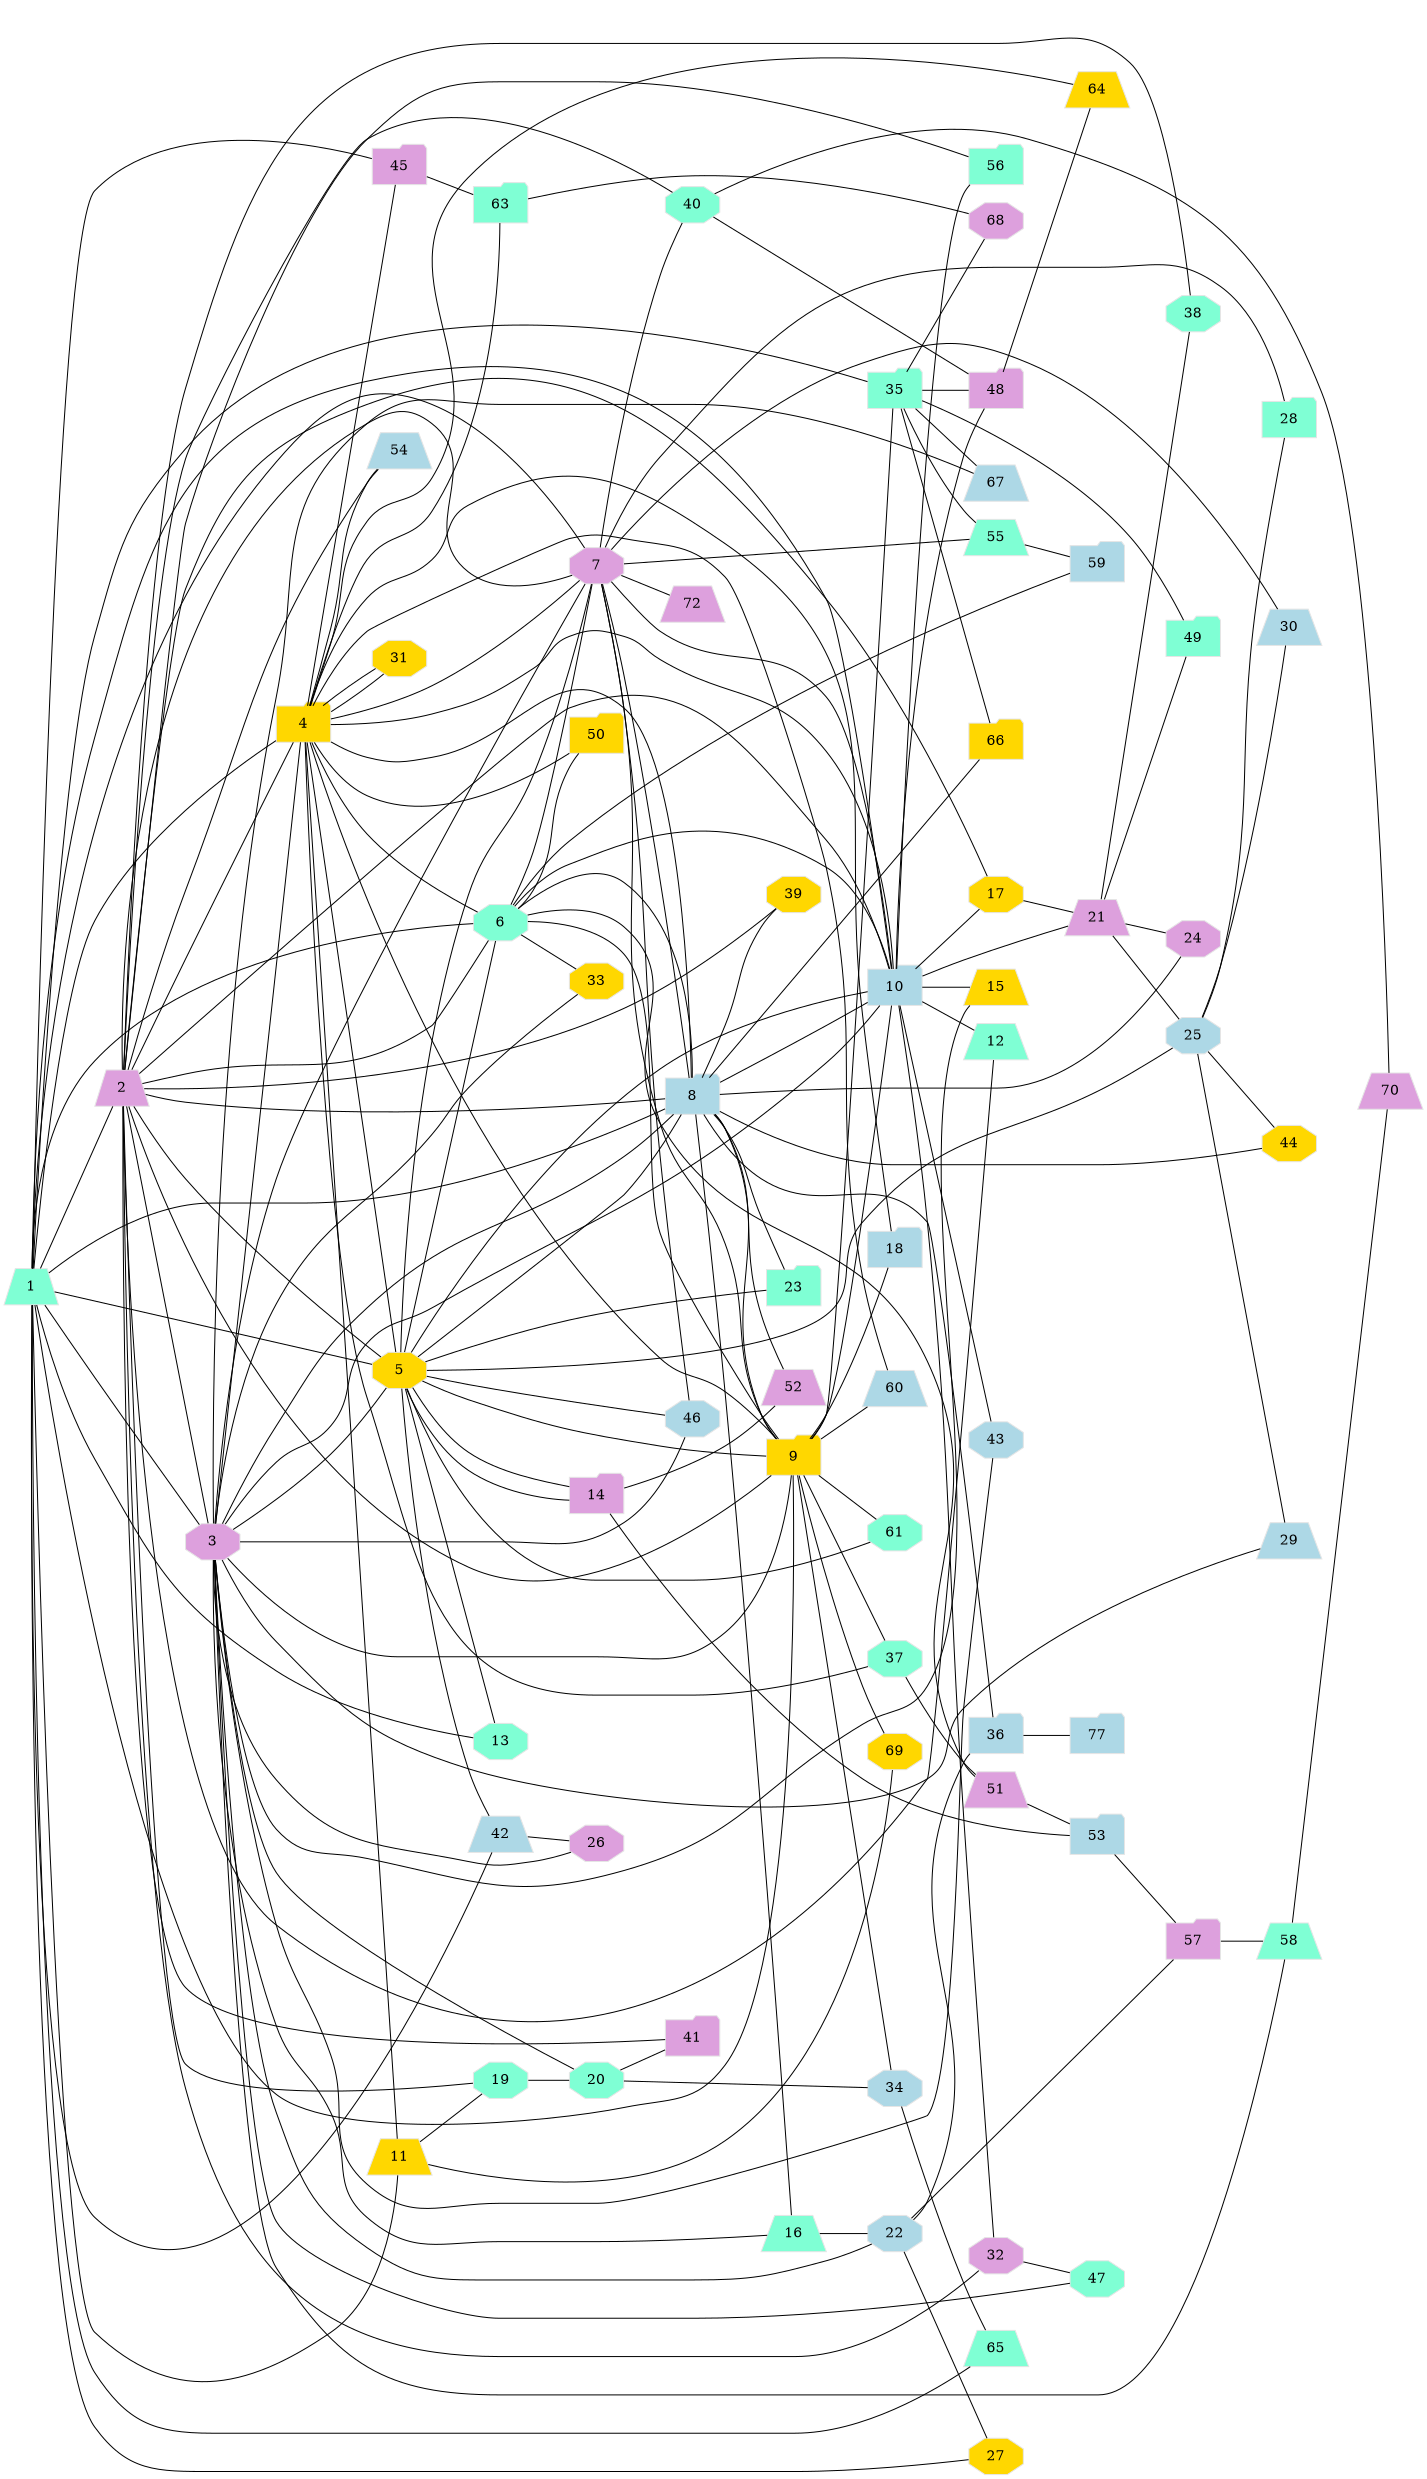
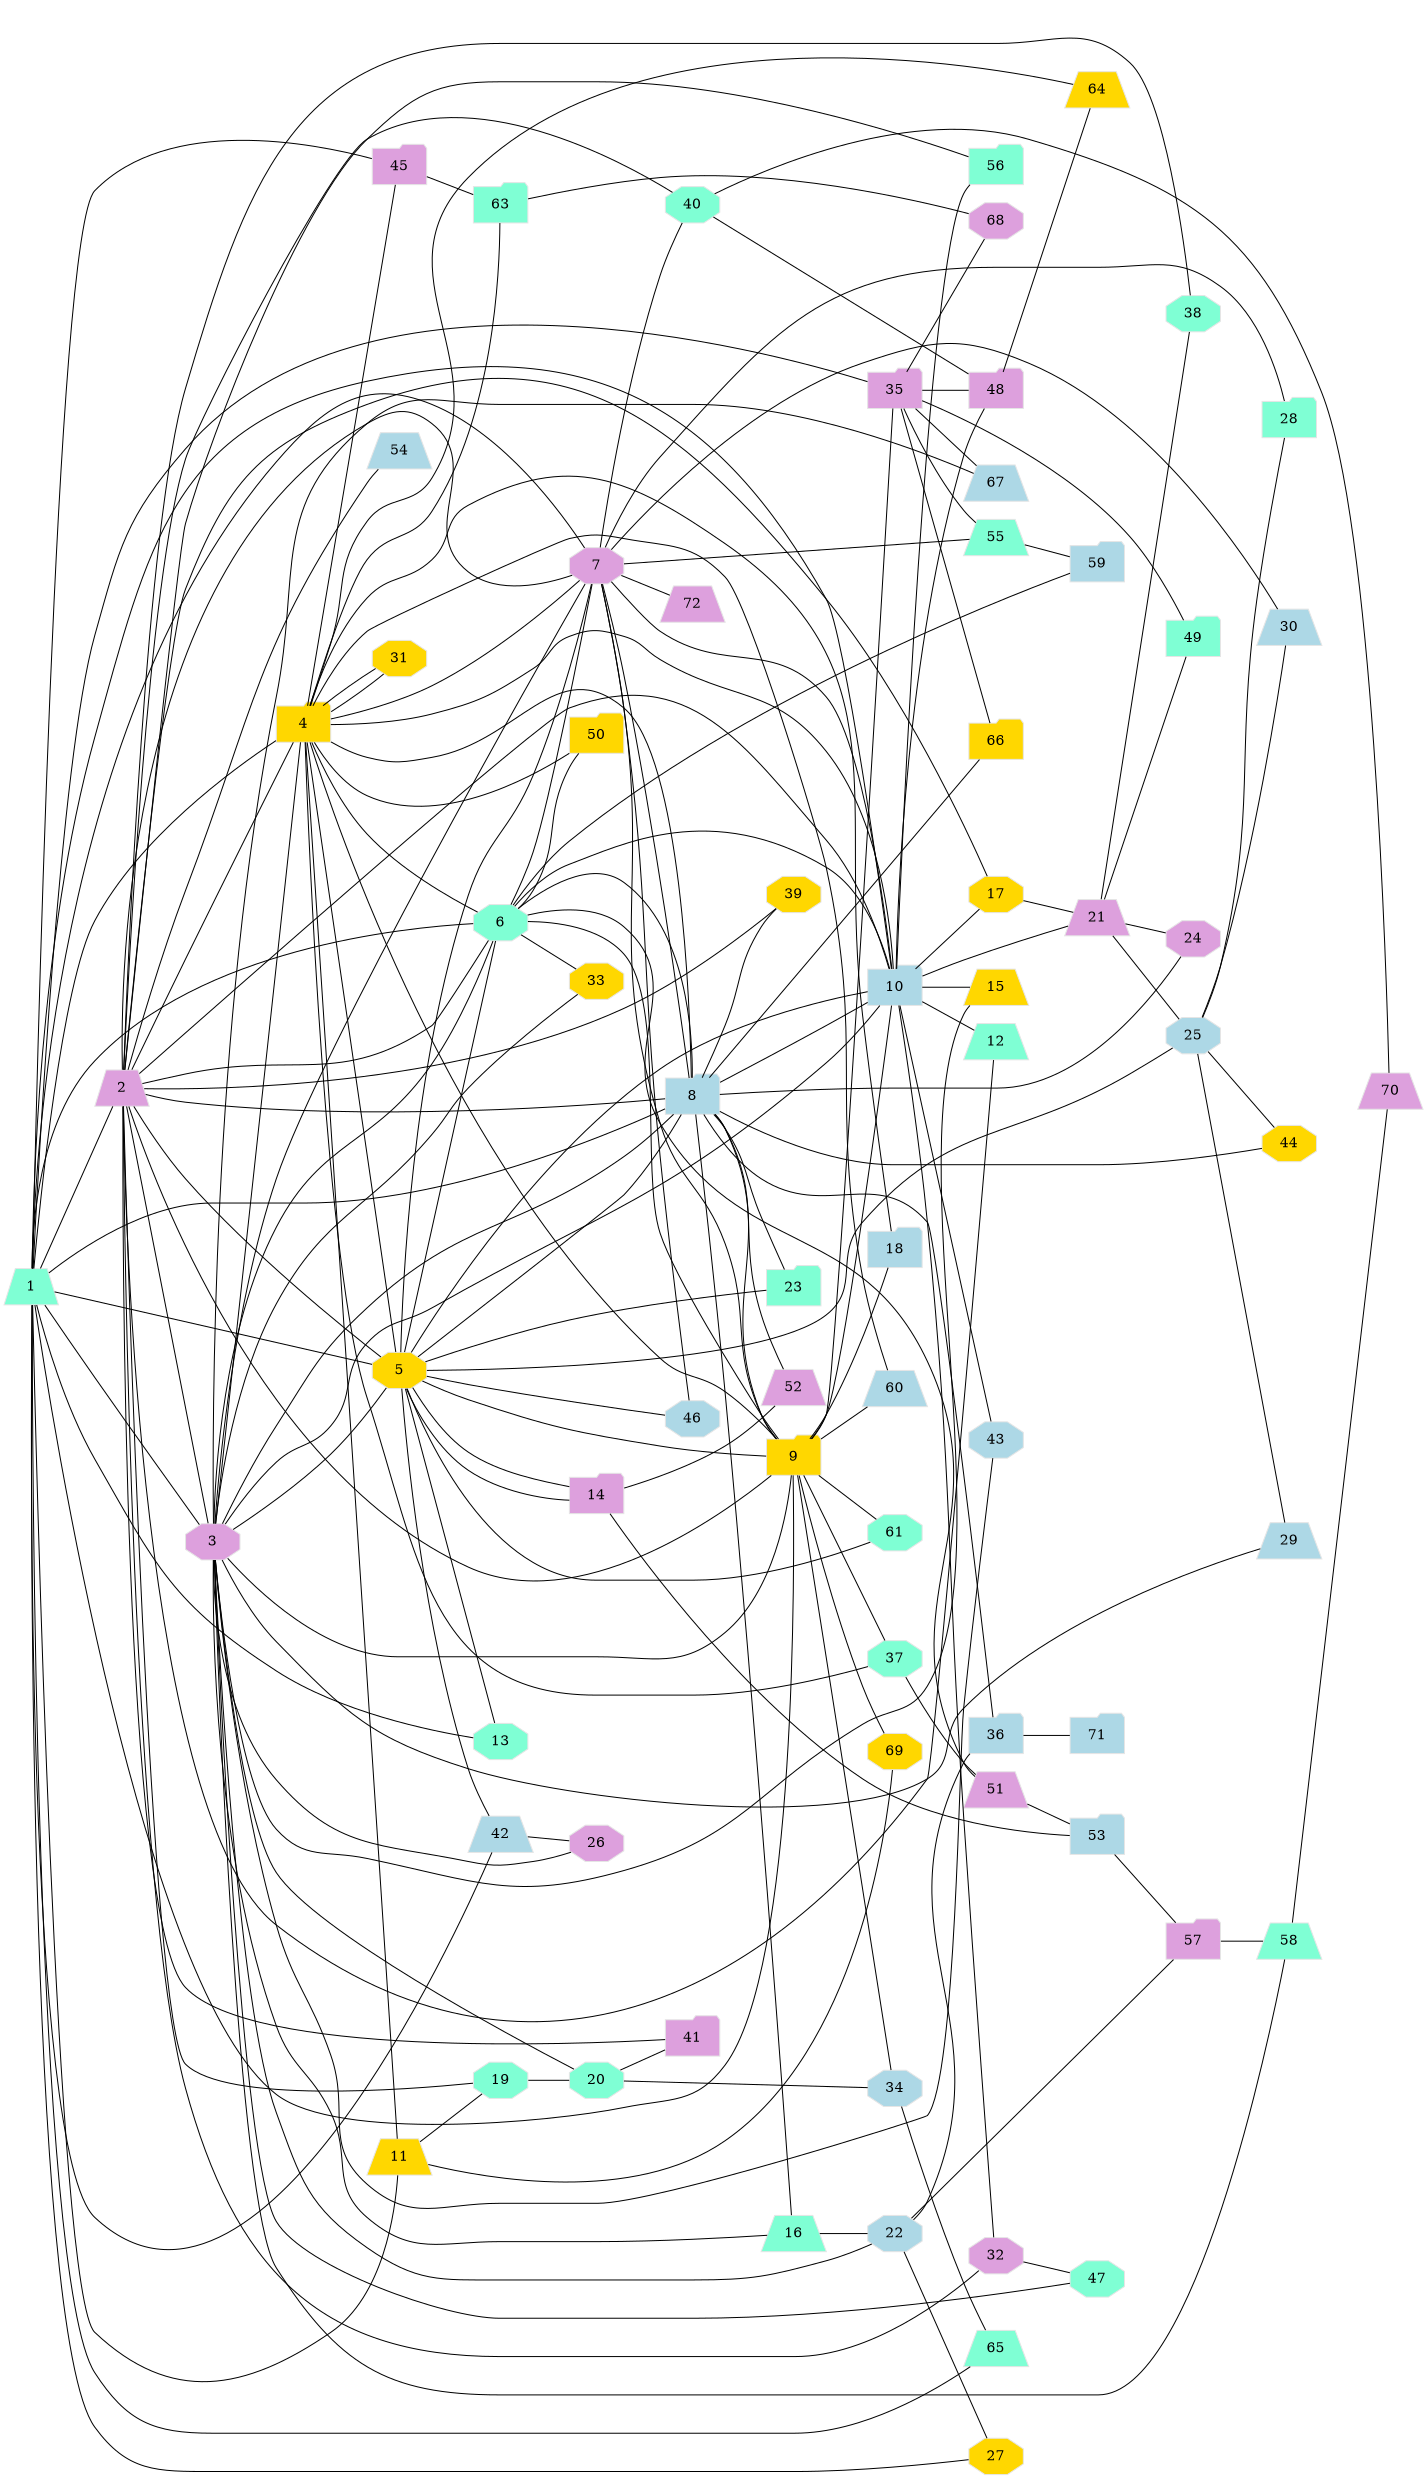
  graph {
    rankdir=LR
    node [color=gray90 fillcolor=aquamarine shape=octagon style=filled]
    1 [shape=trapezium]
    2 [fillcolor=plum shape=trapezium]
    3 [fillcolor=plum]
    4 [fillcolor=gold shape=folder]
    5 [fillcolor=gold]
    6
    7 [fillcolor=plum]
    8 [fillcolor=lightblue shape=folder]
    9 [fillcolor=gold shape=folder]
    10 [fillcolor=lightblue shape=folder]
    11 [fillcolor=gold shape=trapezium]
    13
    27 [fillcolor=gold]
-   35 [shape=folder]
+   35 [fillcolor=plum shape=folder]
    42 [fillcolor=lightblue shape=trapezium]
    45 [fillcolor=plum shape=folder]
    65 [shape=trapezium]
    12 [shape=trapezium]
    17 [fillcolor=gold]
    19
    32 [fillcolor=plum]
    38
    39 [fillcolor=gold]
    40
    41 [fillcolor=plum shape=folder]
    54 [fillcolor=lightblue shape=trapezium]
    56 [shape=folder]
    26 [fillcolor=plum]
    15 [fillcolor=gold shape=trapezium]
    16 [shape=trapezium]
    20
    22 [fillcolor=lightblue]
    29 [fillcolor=lightblue shape=trapezium]
    33 [fillcolor=gold]
    43 [fillcolor=lightblue]
    47
    58 [shape=trapezium]
    67 [fillcolor=lightblue shape=trapezium]
    18 [fillcolor=lightblue shape=folder]
    31 [fillcolor=gold]
    37
    50 [fillcolor=gold shape=folder]
    60 [fillcolor=lightblue shape=trapezium]
    63 [shape=folder]
    64 [fillcolor=gold shape=trapezium]
    14 [fillcolor=plum shape=folder]
    23 [shape=folder]
    25 [fillcolor=lightblue]
    46 [fillcolor=lightblue]
    61
    51 [fillcolor=plum shape=trapezium]
    59 [fillcolor=lightblue shape=folder]
    28 [shape=folder]
    30 [fillcolor=lightblue shape=trapezium]
    55 [shape=trapezium]
    72 [fillcolor=plum shape=trapezium]
    24 [fillcolor=plum]
    36 [fillcolor=lightblue shape=folder]
    44 [fillcolor=gold]
    52 [fillcolor=plum shape=trapezium]
    66 [fillcolor=gold shape=folder]
    34 [fillcolor=lightblue]
    69 [fillcolor=gold]
    21 [fillcolor=plum shape=trapezium]
    48 [fillcolor=plum shape=folder]
    49 [shape=folder]
    68 [fillcolor=plum]
    70 [fillcolor=plum shape=trapezium]
    57 [fillcolor=plum shape=folder]
    53 [fillcolor=lightblue shape=folder]
-   71 [fillcolor=lightblue shape=folder label=77]
+   71 [fillcolor=lightblue shape=folder]
    1 -- 2
    1 -- 3
    1 -- 4
    1 -- 5
    1 -- 6
    1 -- 7
    1 -- 8
    1 -- 9
    1 -- 10
    1 -- 11
    1 -- 13
    1 -- 27
    1 -- 35
    1 -- 42
    1 -- 45
    1 -- 65
    2 -- 3
    2 -- 4
    2 -- 5
    2 -- 6
    2 -- 7
    2 -- 8
    2 -- 9
    2 -- 10
    2 -- 12
    2 -- 17
    2 -- 19
    2 -- 32
    2 -- 38
    2 -- 39
    2 -- 40
    2 -- 41
    2 -- 54
    2 -- 56
    3 -- 4
    3 -- 5
-   3 -- 46
+   3 -- 6
    3 -- 7
    3 -- 8
    3 -- 9
    3 -- 10
    3 -- 26
    3 -- 15
    3 -- 16
    3 -- 20
    3 -- 22
    3 -- 29
    3 -- 33
    3 -- 43
    3 -- 47
    3 -- 58
    3 -- 67
    4 -- 5
    4 -- 6
    4 -- 7
    4 -- 8
    4 -- 9
    4 -- 10
    4 -- 11
    4 -- 45
-   4 -- 54
    4 -- 18
    4 -- 31
    4 -- 31
    4 -- 37
    4 -- 50
    4 -- 60
    4 -- 63
    4 -- 64
    5 -- 6
    5 -- 7
    5 -- 8
    5 -- 9
    5 -- 10
    5 -- 13
    5 -- 42
    5 -- 14
    5 -- 14
    5 -- 23
    5 -- 25
    5 -- 46
    5 -- 61
    6 -- 7
    6 -- 8
    6 -- 9
    6 -- 10
    6 -- 33
    6 -- 50
    6 -- 51
    6 -- 59
    7 -- 8
    7 -- 9
    7 -- 10
    7 -- 40
    7 -- 46
    7 -- 28
    7 -- 30
    7 -- 55
    7 -- 72
    8 -- 9
    8 -- 10
    8 -- 39
    8 -- 16
    8 -- 23
    8 -- 24
    8 -- 36
    8 -- 44
    8 -- 52
    8 -- 66
    9 -- 10
    9 -- 35
    9 -- 18
    9 -- 37
    9 -- 60
    9 -- 61
    9 -- 34
    9 -- 69
    10 -- 12
    10 -- 17
    10 -- 32
    10 -- 56
    10 -- 15
    10 -- 43
    10 -- 21
    10 -- 48
    11 -- 19
    11 -- 69
    35 -- 67
    35 -- 55
    35 -- 66
    35 -- 48
    35 -- 49
    35 -- 68
    42 -- 26
    45 -- 63
    17 -- 21
    19 -- 20
    32 -- 47
    40 -- 48
    40 -- 70
    16 -- 22
    20 -- 41
    20 -- 34
    22 -- 27
    22 -- 36
    22 -- 57
    58 -- 70
    37 -- 51
    63 -- 68
    14 -- 52
    14 -- 53
    25 -- 29
    25 -- 28
    25 -- 30
    25 -- 44
    51 -- 53
    55 -- 59
    36 -- 71
    34 -- 65
    21 -- 38
    21 -- 25
    21 -- 24
    21 -- 49
    48 -- 64
    57 -- 58
    53 -- 57
  }
